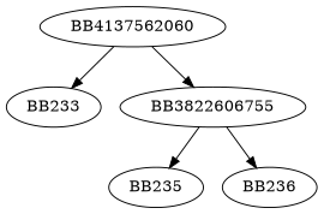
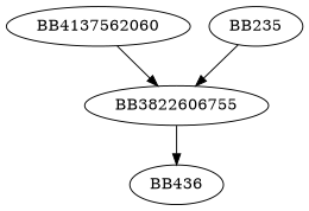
  digraph {
    n1 [label=BB4137562060]
-   BB233
    BB3822606755
    BB235
-   BB236
-   n1 -> BB233
+   BB236 [label=BB436]
    n1 -> BB3822606755
-   BB3822606755 -> BB235
+   BB235 -> BB3822606755
    BB3822606755 -> BB236
  }
